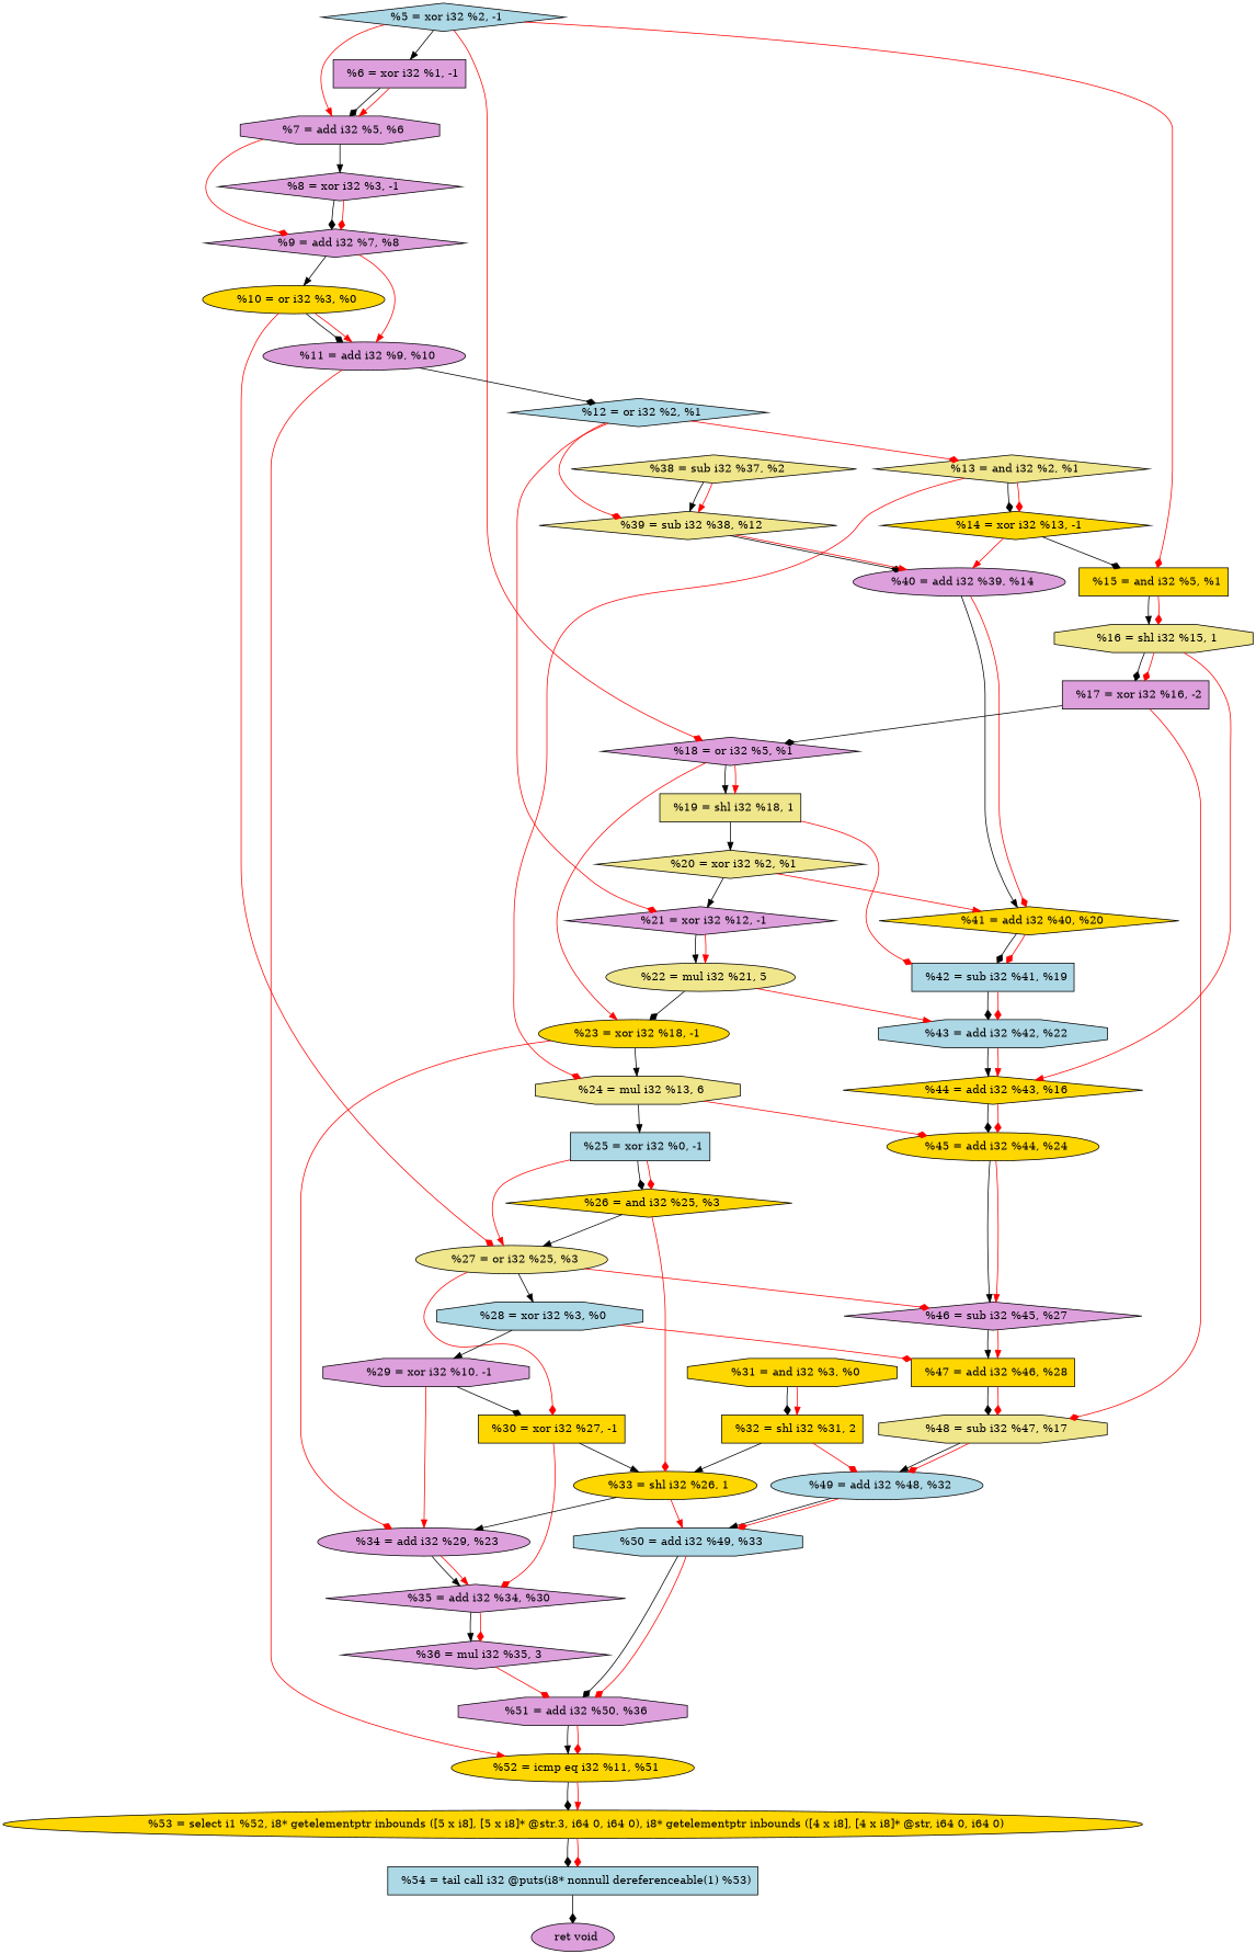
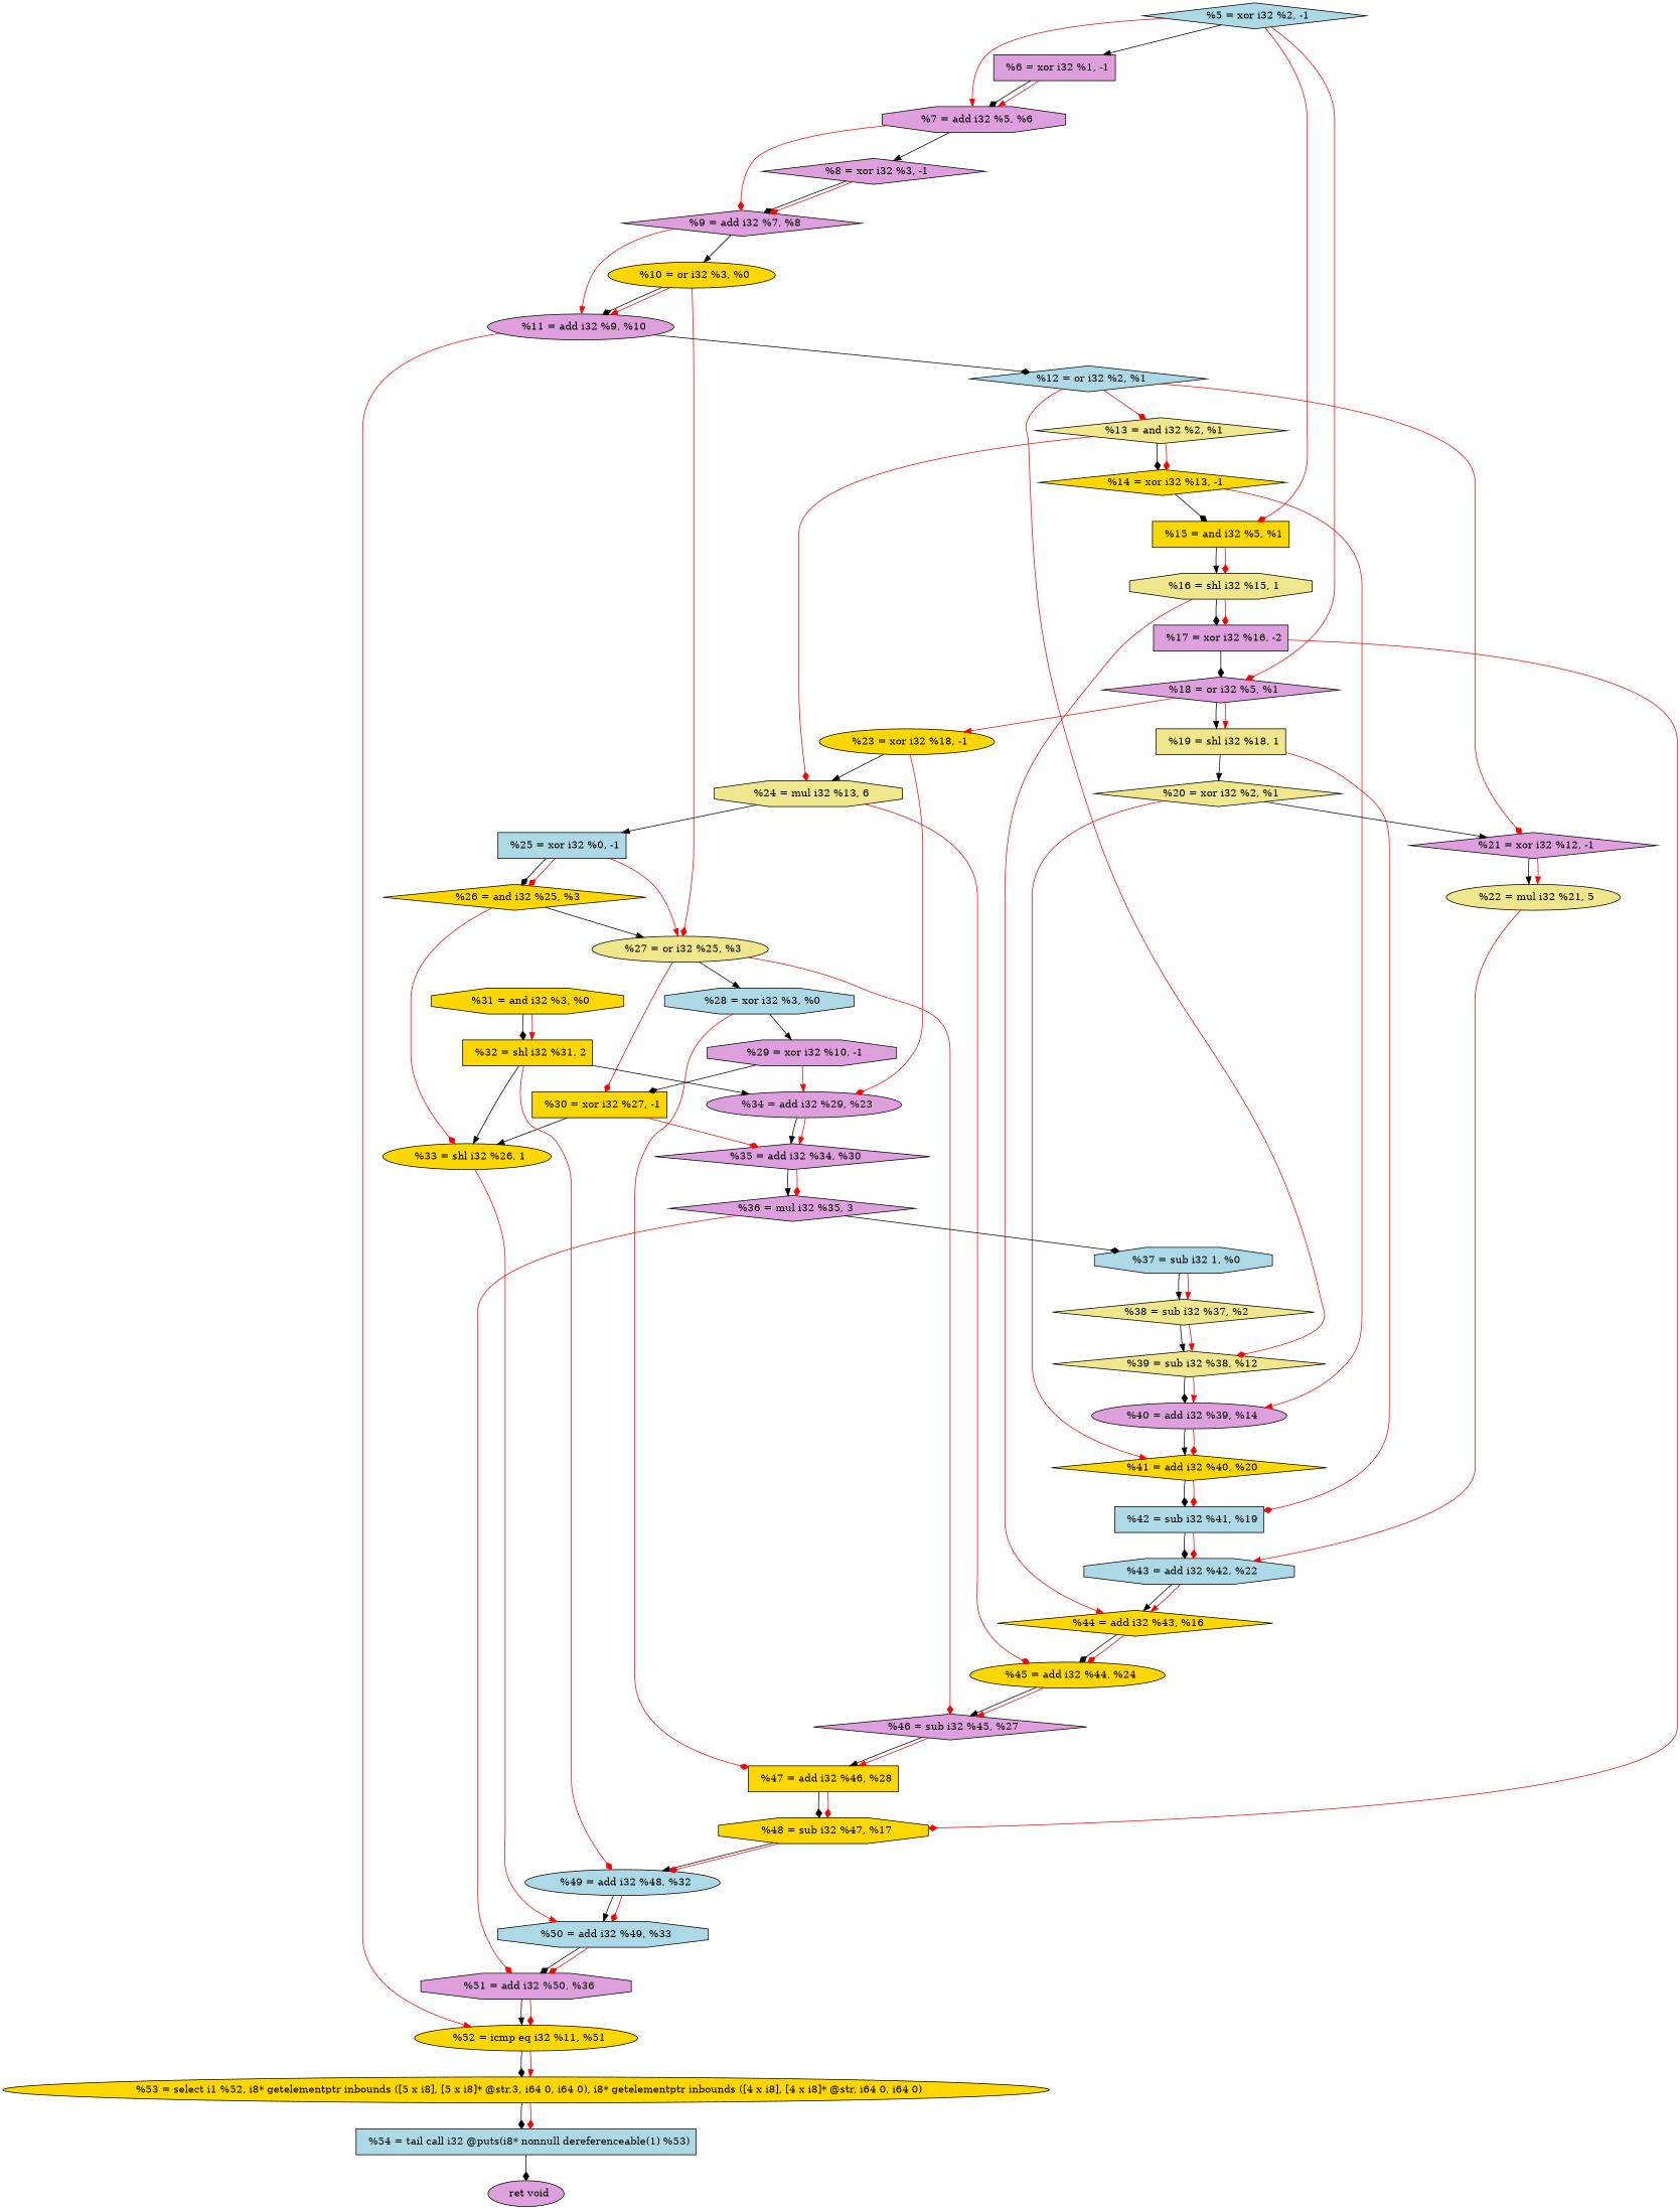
  digraph {
    node [fillcolor=plum shape=diamond style=filled]
    edge [arrowhead=diamond color=red]
    n1 [fillcolor=lightblue label="  %5 = xor i32 %2, -1"]
    n2 [label="  %6 = xor i32 %1, -1" shape=box]
    n3 [label="  %7 = add i32 %5, %6" shape=octagon]
    n4 [fillcolor=gold label="  %15 = and i32 %5, %1" shape=box]
    n5 [label="  %18 = or i32 %5, %1"]
    n6 [label="  %8 = xor i32 %3, -1"]
    n7 [label="  %9 = add i32 %7, %8"]
    n8 [fillcolor=khaki label="  %16 = shl i32 %15, 1" shape=octagon]
    n9 [fillcolor=khaki label="  %19 = shl i32 %18, 1" shape=box]
    n10 [fillcolor=gold label="  %23 = xor i32 %18, -1" shape=ellipse]
    n11 [fillcolor=gold label="  %10 = or i32 %3, %0" shape=ellipse]
    n12 [label="  %11 = add i32 %9, %10" shape=ellipse]
    n13 [fillcolor=khaki label="  %27 = or i32 %25, %3" shape=ellipse]
    n14 [fillcolor=lightblue label="  %12 = or i32 %2, %1"]
    n15 [fillcolor=gold label="  %52 = icmp eq i32 %11, %51" shape=ellipse]
    n16 [label="  %29 = xor i32 %10, -1" shape=octagon]
    n17 [label="  %34 = add i32 %29, %23" shape=ellipse]
    n18 [fillcolor=gold label="  %30 = xor i32 %27, -1" shape=box]
    n19 [fillcolor=khaki label="  %13 = and i32 %2, %1"]
    n20 [label="  %21 = xor i32 %12, -1"]
    n21 [fillcolor=khaki label="  %39 = sub i32 %38, %12"]
    n22 [fillcolor=gold label="  %53 = select i1 %52, i8* getelementptr inbounds ([5 x i8], [5 x i8]* @str.3, i64 0, i64 0), i8* getelementptr inbounds ([4 x i8], [4 x i8]* @str, i64 0, i64 0)" shape=ellipse]
    n23 [fillcolor=gold label="  %14 = xor i32 %13, -1"]
    n24 [fillcolor=khaki label="  %24 = mul i32 %13, 6" shape=octagon]
    n25 [fillcolor=khaki label="  %22 = mul i32 %21, 5" shape=ellipse]
    n26 [label="  %40 = add i32 %39, %14" shape=ellipse]
    n27 [fillcolor=lightblue label="  %25 = xor i32 %0, -1" shape=box]
    n28 [fillcolor=gold label="  %45 = add i32 %44, %24" shape=ellipse]
    n29 [fillcolor=gold label="  %41 = add i32 %40, %20"]
    n30 [label="  %17 = xor i32 %16, -2" shape=box]
    n31 [fillcolor=gold label="  %44 = add i32 %43, %16"]
-   n32 [fillcolor=khaki label="  %48 = sub i32 %47, %17" shape=octagon]
+   n32 [fillcolor=gold label="  %48 = sub i32 %47, %17" shape=octagon]
    n33 [fillcolor=lightblue label="  %49 = add i32 %48, %32" shape=ellipse]
    n34 [fillcolor=khaki label="  %20 = xor i32 %2, %1"]
    n35 [fillcolor=lightblue label="  %42 = sub i32 %41, %19" shape=box]
    n36 [fillcolor=lightblue label="  %43 = add i32 %42, %22" shape=octagon]
    n37 [label="  %35 = add i32 %34, %30"]
    n38 [fillcolor=gold label="  %26 = and i32 %25, %3"]
    n39 [label="  %46 = sub i32 %45, %27"]
    n40 [fillcolor=gold label="  %33 = shl i32 %26, 1" shape=ellipse]
    n41 [fillcolor=lightblue label="  %28 = xor i32 %3, %0" shape=octagon]
    n42 [fillcolor=lightblue label="  %50 = add i32 %49, %33" shape=octagon]
    n43 [fillcolor=gold label="  %47 = add i32 %46, %28" shape=box]
    n44 [fillcolor=gold label="  %31 = and i32 %3, %0" shape=octagon]
    n45 [fillcolor=gold label="  %32 = shl i32 %31, 2" shape=box]
    n46 [label="  %36 = mul i32 %35, 3"]
    n47 [label="  %51 = add i32 %50, %36" shape=octagon]
+   n48 [fillcolor=lightblue label="  %37 = sub i32 1, %0" shape=octagon]
    n49 [fillcolor=khaki label="  %38 = sub i32 %37, %2"]
    n50 [fillcolor=lightblue label="  %54 = tail call i32 @puts(i8* nonnull dereferenceable(1) %53)" shape=box]
    n51 [label="  ret void" shape=ellipse]
    n1 -> n2 [arrowhead=normal color=""]
    n1 -> n3 [arrowhead=normal]
    n1 -> n4
    n1 -> n5
    n2 -> n3 [color=""]
    n2 -> n3 [arrowhead=normal]
    n3 -> n6 [arrowhead=normal color=""]
    n3 -> n7
    n4 -> n8 [arrowhead=normal color=""]
    n4 -> n8
    n5 -> n9 [arrowhead=normal color=""]
    n5 -> n9 [arrowhead=normal]
    n5 -> n10 [arrowhead=normal]
    n6 -> n7 [color=""]
    n6 -> n7
    n7 -> n11 [arrowhead=normal color=""]
    n7 -> n12 [arrowhead=normal]
    n8 -> n30 [color=""]
    n8 -> n30
    n8 -> n31 [arrowhead=normal]
    n9 -> n34 [arrowhead=normal color=""]
    n9 -> n35
    n10 -> n17
    n10 -> n24 [arrowhead=normal color=""]
    n11 -> n12 [color=""]
    n11 -> n12 [arrowhead=normal]
    n11 -> n13
    n12 -> n14 [color=""]
    n12 -> n15 [arrowhead=normal]
    n13 -> n18
    n13 -> n39
    n13 -> n41 [arrowhead=normal color=""]
    n14 -> n19
    n14 -> n20
    n14 -> n21
    n15 -> n22 [color=""]
    n15 -> n22 [arrowhead=normal]
    n16 -> n17 [arrowhead=normal]
    n16 -> n18 [color=""]
    n17 -> n37 [arrowhead=normal color=""]
    n17 -> n37 [arrowhead=normal]
    n18 -> n37
    n18 -> n40 [arrowhead=normal color=""]
    n19 -> n23 [color=""]
    n19 -> n23
    n19 -> n24
    n20 -> n25 [arrowhead=normal color=""]
    n20 -> n25 [arrowhead=normal]
    n21 -> n26 [color=""]
    n21 -> n26 [arrowhead=normal]
    n22 -> n50 [color=""]
    n22 -> n50
    n23 -> n4 [color=""]
    n23 -> n26 [arrowhead=normal]
    n24 -> n27 [arrowhead=normal color=""]
    n24 -> n28
-   n25 -> n10 [color=""]
    n25 -> n36 [arrowhead=normal]
    n26 -> n29 [arrowhead=normal color=""]
    n26 -> n29
    n27 -> n13 [arrowhead=normal]
    n27 -> n38 [color=""]
    n27 -> n38
    n28 -> n39 [arrowhead=normal color=""]
    n28 -> n39 [arrowhead=normal]
    n29 -> n35 [color=""]
    n29 -> n35
    n30 -> n5 [color=""]
    n30 -> n32
    n31 -> n28 [color=""]
    n31 -> n28
    n32 -> n33 [arrowhead=normal color=""]
    n32 -> n33
    n33 -> n42 [arrowhead=normal color=""]
    n33 -> n42
    n34 -> n20 [arrowhead=normal color=""]
    n34 -> n29 [arrowhead=normal]
    n35 -> n36 [color=""]
    n35 -> n36
    n36 -> n31 [arrowhead=normal color=""]
    n36 -> n31 [arrowhead=normal]
    n37 -> n46 [arrowhead=normal color=""]
    n37 -> n46
    n38 -> n13 [arrowhead=normal color=""]
    n38 -> n40
    n39 -> n43 [arrowhead=normal color=""]
    n39 -> n43 [arrowhead=normal]
-   n40 -> n17 [arrowhead=normal color=""]
+   n45 -> n17 [arrowhead=normal color=""]
    n40 -> n42 [arrowhead=normal]
    n41 -> n16 [arrowhead=normal color=""]
    n41 -> n43
    n42 -> n47 [color=""]
    n42 -> n47
    n43 -> n32 [color=""]
    n43 -> n32
    n44 -> n45 [color=""]
    n44 -> n45 [arrowhead=normal]
    n45 -> n33
    n45 -> n40 [arrowhead=normal color=""]
    n46 -> n47
+   n46 -> n48 [color=""]
    n47 -> n15 [arrowhead=normal color=""]
    n47 -> n15
+   n48 -> n49 [arrowhead=normal color=""]
+   n48 -> n49 [arrowhead=normal]
    n49 -> n21 [arrowhead=normal color=""]
    n49 -> n21 [arrowhead=normal]
    n50 -> n51 [color=""]
  }
